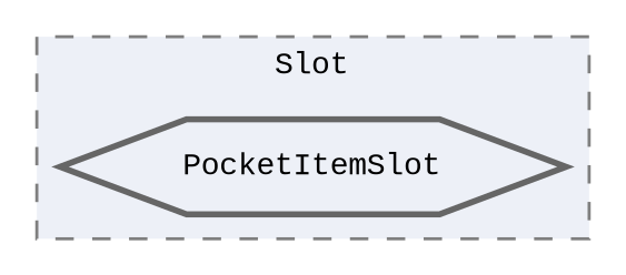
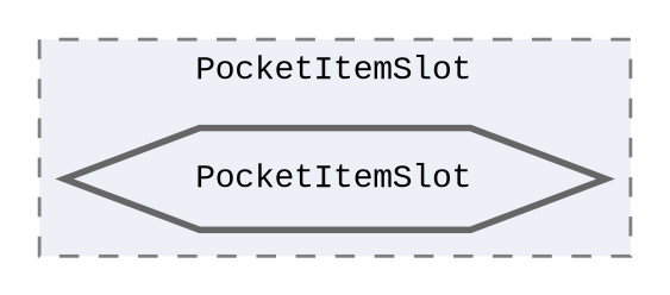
  digraph {
    compound=true
    fontname="Liberation Mono"
    n1 [color=gray40 fillcolor="#edf0f7" fontname="Liberation Mono" fontsize=10 height=0.2 label=PocketItemSlot shape=hexagon style="filled,bold" width=0.4]
    subgraph cluster_1 {
      bgcolor="#edf0f7"
      fontsize=10
-     label=Slot
+     label=PocketItemSlot
      pencolor=grey50
      style="filled,dashed"
      n1
    }
  }
